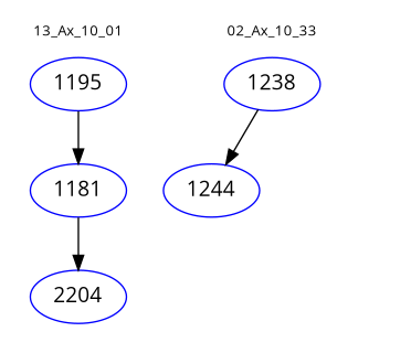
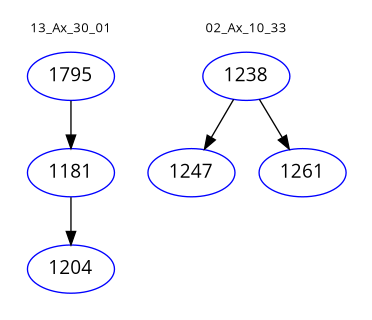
  digraph {
    fontname="Open Sans"
    node [color=blue fontname="Open Sans"]
    edge [color=black fontname="Open Sans"]
    n1 [label=1181]
-   n2 [label=1195]
-   n3 [label=2204]
+   n2 [label=1795]
+   n3 [label=1204]
    n4 [label=1238]
-   n5 [label=1244]
+   n5 [label=1247]
+   n6 [label=1261]
    subgraph cluster_1 {
      color=white
      fontsize=10
-     label="13_Ax_10_01"
+     label="13_Ax_30_01"
      n1
      n2
      n3
    }
    subgraph cluster_2 {
      color=white
      fontsize=10
      label="02_Ax_10_33"
      n4
      n5
+     n6
    }
    n1 -> n3
    n2 -> n1
    n4 -> n5
+   n4 -> n6
  }
